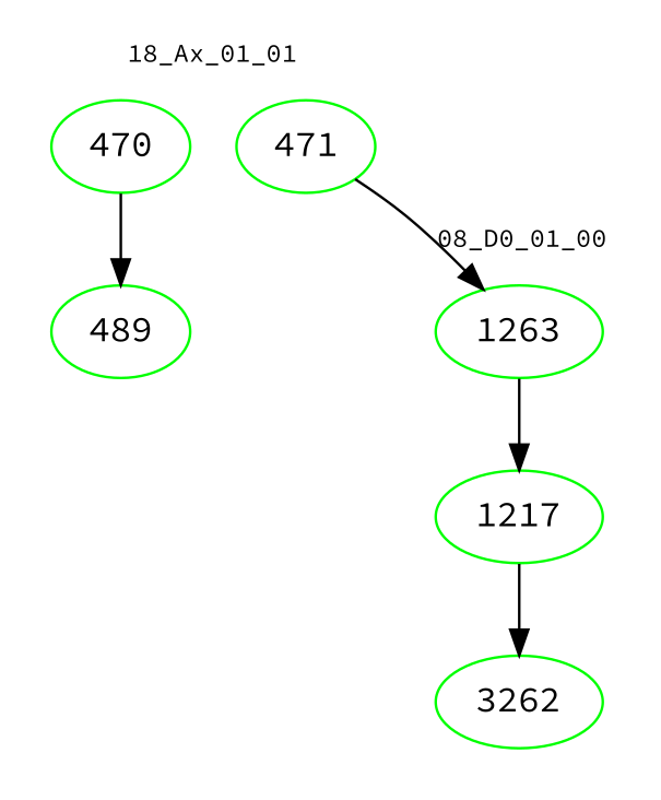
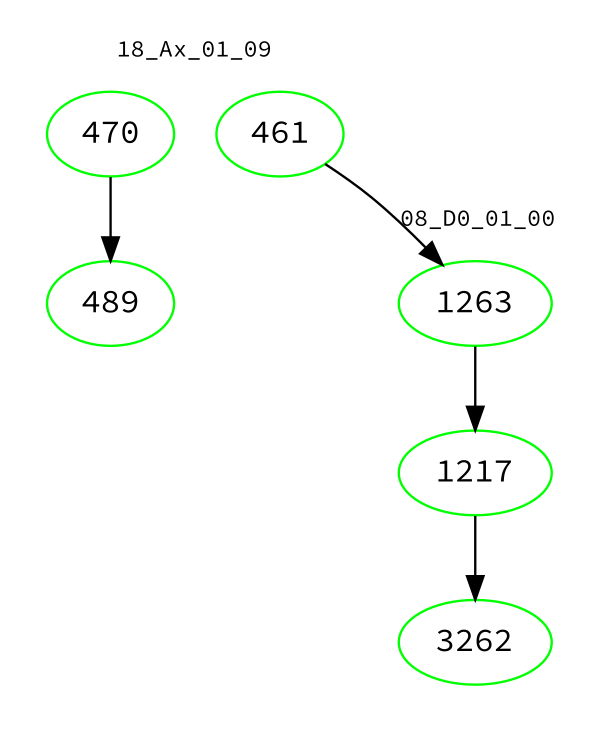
  digraph {
    fontname="Source Code Pro"
    node [color=green fontname="Source Code Pro"]
    edge [color=black fontname="Source Code Pro"]
-   n1 [label=471]
+   n1 [label=461]
    n2 [label=470]
    n3 [label=489]
    n4 [label=1263]
    n5 [label=1217]
    n6 [label=3262]
    subgraph cluster_1 {
      color=white
      fontsize=10
-     label="18_Ax_01_01"
+     label="18_Ax_01_09"
      n1
      n2
      n3
    }
    subgraph cluster_2 {
      color=white
      fontsize=10
      label="08_D0_01_00"
      n4
      n5
      n6
    }
    n1 -> n4
    n2 -> n3
    n4 -> n5
    n5 -> n6
  }
